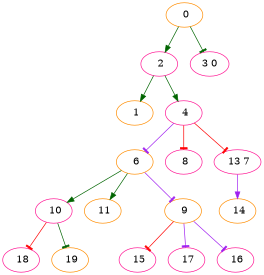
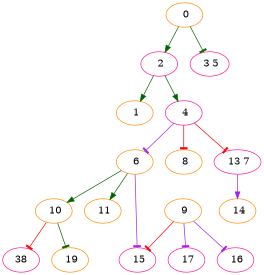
  digraph {
    node [color=deeppink]
    edge [arrowhead=tee color=darkgreen]
    " 0" [color=darkorange]
    " 2"
-   " 3 5" [label="3 0"]
+   " 3 5"
    " 1" [color=darkorange]
    " 4"
    " 6" [color=darkorange]
-   " 8"
+   " 8" [color=darkorange]
    " 13 7"
    " 9" [color=darkorange]
-   " 10"
+   " 10" [color=darkorange]
    " 11" [color=darkorange]
    " 14" [color=darkorange]
    " 15"
    " 16"
    " 17"
-   " 18"
+   " 18" [label=38]
    " 19" [color=darkorange]
    " 0" -> " 2" [arrowhead=normal]
    " 0" -> " 3 5"
    " 2" -> " 1" [arrowhead=normal]
    " 2" -> " 4" [arrowhead=normal]
    " 4" -> " 6" [color=purple]
    " 4" -> " 8" [color=red]
    " 4" -> " 13 7" [color=red]
-   " 6" -> " 9" [color=purple]
+   " 6" -> " 15" [color=purple]
    " 6" -> " 10" [arrowhead=normal]
    " 6" -> " 11" [arrowhead=normal]
    " 13 7" -> " 14" [arrowhead=normal color=purple]
    " 9" -> " 15" [color=red]
    " 9" -> " 16" [color=purple]
    " 9" -> " 17" [color=purple]
    " 10" -> " 18" [color=red]
    " 10" -> " 19"
  }
